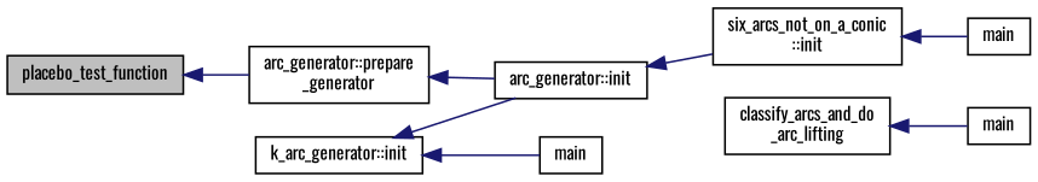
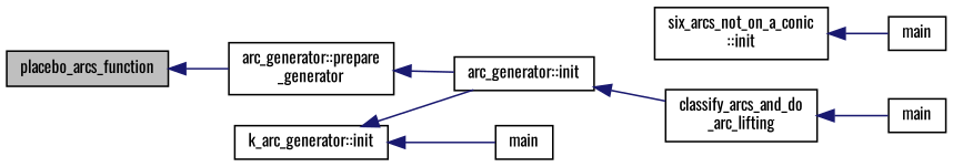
  digraph {
    fontname=Oswald
    rankdir=LR
    node [color=black fillcolor=white fontname=Oswald fontsize=10 shape=record style=filled]
    edge [color=midnightblue dir=back fontname=Oswald fontsize=10 labelfontname=Helvetica labelfontsize=10 style=solid]
-   n1 [fillcolor=grey75 fontcolor=black height=0.2 label=placebo_test_function width=0.4]
+   n1 [fillcolor=grey75 fontcolor=black height=0.2 label=placebo_arcs_function width=0.4]
    n2 [height=0.2 label="arc_generator::prepare\l_generator" width=0.4]
    n3 [height=0.2 label="arc_generator::init" width=0.4]
    n4 [height=0.2 label="six_arcs_not_on_a_conic\l::init" width=0.4]
    n5 [height=0.2 label="k_arc_generator::init" width=0.4]
    n6 [height=0.2 label=main width=0.4]
    n7 [height=0.2 label=main width=0.4]
    n8 [height=0.2 label="classify_arcs_and_do\l_arc_lifting" width=0.4]
    n9 [height=0.2 label=main width=0.4]
    n1 -> n2
    n2 -> n3
-   n3 -> n4
+   n3 -> n8
    n4 -> n7
    n5 -> n3
    n5 -> n6
    n8 -> n9
  }
